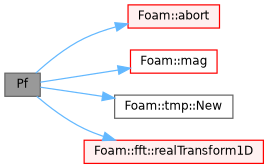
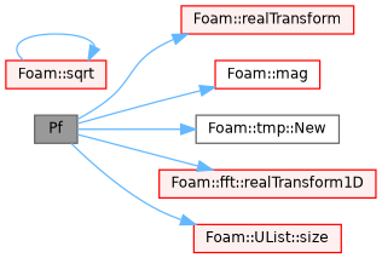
  digraph {
    rankdir=LR
    node [color=red fillcolor="#FFF0F0" fontname=Helvetica fontsize=10 shape=box style=filled]
    edge [color=steelblue1 fontname=Helvetica fontsize=10 labelfontname=Helvetica labelfontsize=10 style=solid]
    n1 [color=gray40 fillcolor=grey60 fontcolor=black height=0.2 label=Pf width=0.4]
-   n2 [height=0.2 label="Foam::abort" width=0.4]
+   n2 [height=0.2 label="Foam::realTransform" width=0.4]
    n3 [fillcolor=white height=0.2 label="Foam::mag" width=0.4]
    n4 [color=grey40 fillcolor=white height=0.2 label="Foam::tmp::New" width=0.4]
    n5 [height=0.2 label="Foam::fft::realTransform1D" width=0.4]
+   n6 [height=0.2 label="Foam::UList::size" width=0.4]
+   n7 [height=0.2 label="Foam::sqrt" width=0.4]
    n1 -> n2
    n1 -> n3
    n1 -> n4
    n1 -> n5
+   n1 -> n6
+   n7 -> n7
  }
